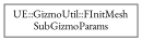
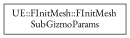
  digraph {
    rankdir=LR
    fontname="EB Garamond"
-   n1 [color=grey40 fillcolor=white fontname="EB Garamond" fontsize=10 height=0.2 label="UE::GizmoUtil::FInitMesh\lSubGizmoParams" shape=box style=filled width=0.4]
+   n1 [color=grey40 fillcolor=white fontname="EB Garamond" fontsize=10 height=0.2 label="UE::FInitMesh::FInitMesh\lSubGizmoParams" shape=box style=filled width=0.4]
  }
